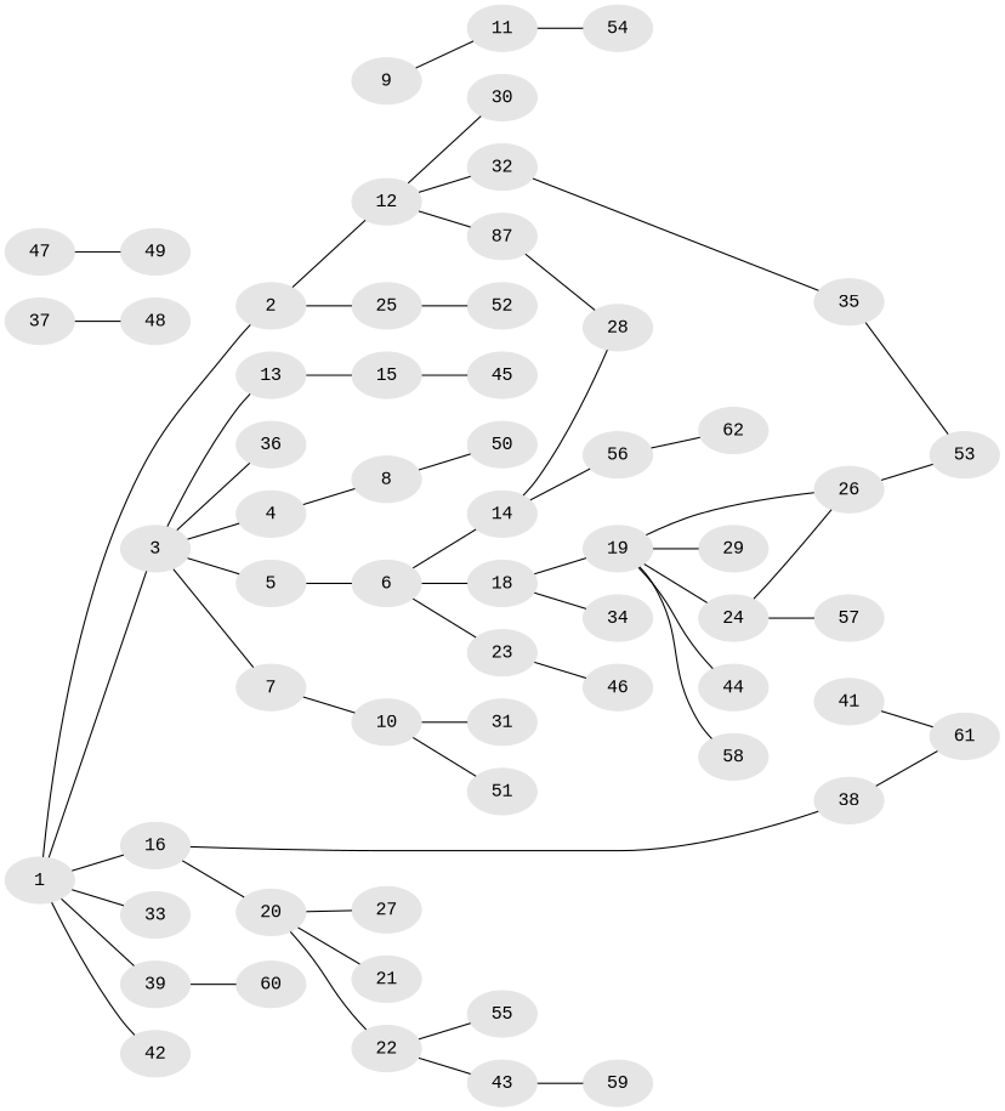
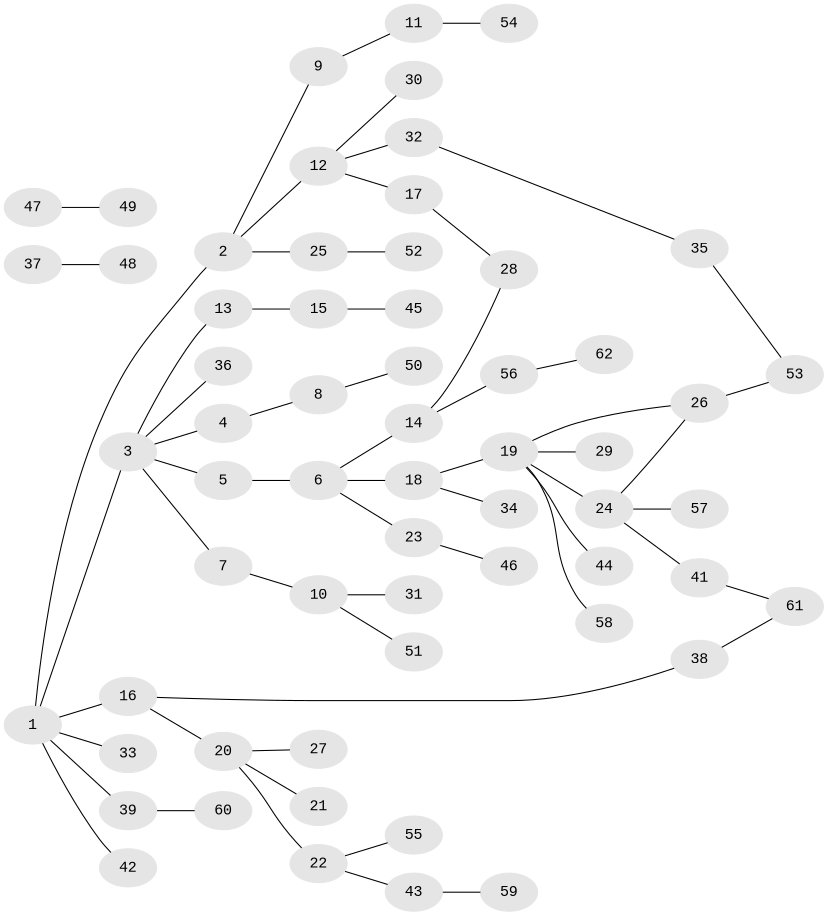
  graph {
    fontname="Liberation Mono"
    rankdir=LR
    node [color=gray90 fontname="Liberation Mono" style=filled]
    edge [fontname="Liberation Mono"]
    1
    2
    3
    16
    33
    39
    42
    9
    12
    25
    4
    5
    7
    13
    36
    20
    38
    60
    8
    11
-   17 [label=87]
+   17
    30
    32
    52
    6
    10
    15
    37
    48
    50
    14
    18
    23
    28
    56
    19
    34
    46
    31
    51
    54
    35
    45
    62
    21
    22
    27
    61
    24
    26
    29
    44
    58
    41
    57
    53
    43
    55
    59
    47
    49
    1 -- 2
    1 -- 3
    1 -- 16
    1 -- 33
    1 -- 39
    1 -- 42
+   2 -- 9
    2 -- 12
    2 -- 25
    3 -- 4
    3 -- 5
    3 -- 7
    3 -- 13
    3 -- 36
    16 -- 20
    16 -- 38
    39 -- 60
    9 -- 11
    12 -- 17
    12 -- 30
    12 -- 32
    25 -- 52
    4 -- 8
    5 -- 6
    7 -- 10
    13 -- 15
    20 -- 21
    20 -- 22
    20 -- 27
    38 -- 61
    8 -- 50
    11 -- 54
    17 -- 28
    32 -- 35
    6 -- 14
    6 -- 18
    6 -- 23
    10 -- 31
    10 -- 51
    15 -- 45
    37 -- 48
    14 -- 28
    14 -- 56
    18 -- 19
    18 -- 34
    23 -- 46
    56 -- 62
    19 -- 24
    19 -- 26
    19 -- 29
    19 -- 44
    19 -- 58
    35 -- 53
    22 -- 43
    22 -- 55
    24 -- 26
+   24 -- 41
    24 -- 57
    26 -- 53
    41 -- 61
    43 -- 59
    47 -- 49
  }
